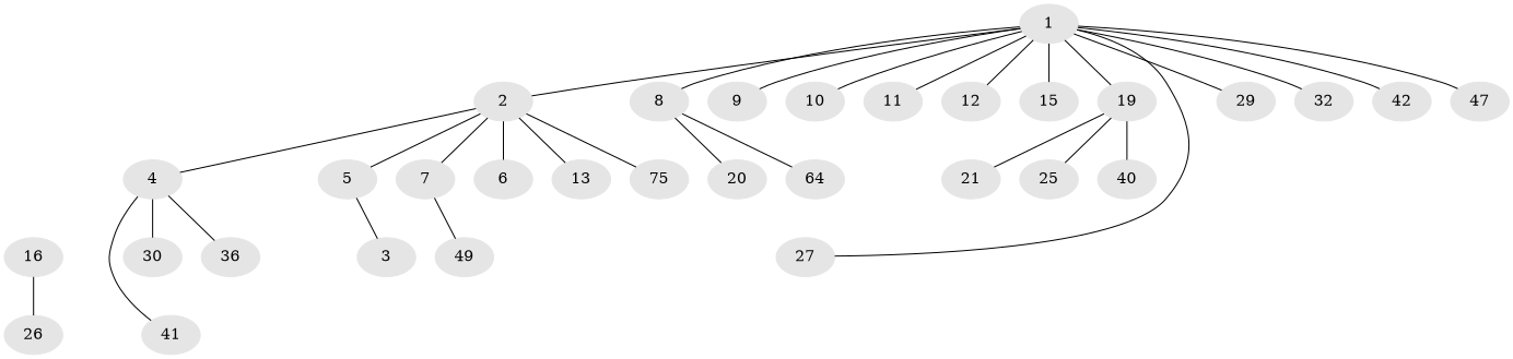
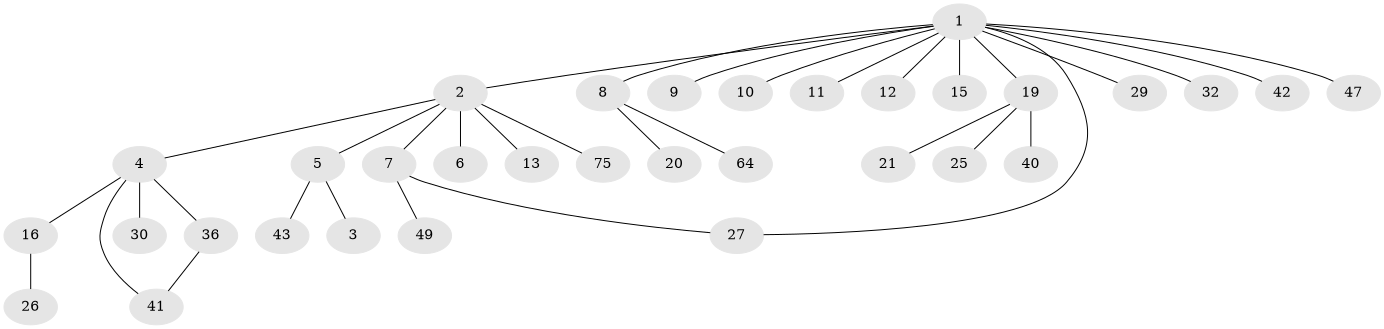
  graph {
    node [color=gray90 style=filled]
    1 [super="+28"]
    2 [super="+18"]
    8 [super="+50"]
    9
    10 [super="+23"]
    11
    12
    15 [super="+22"]
    19 [super="+34"]
    27 [super="+44"]
    29
    32
    42
    47
    7 [super="+17"]
    4 [super="+39"]
    5 [super="+14"]
    6
    13 [super="+37"]
    n20 [label=75]
    49
    20 [super="+46"]
    n23 [label=64 super="+35"]
    21
    25
    40
    3 [super="+33"]
    16 [super="+48"]
    30 [super="+31"]
    36 [super="+38"]
    41 [super="+51"]
+   43
    26
    1 -- 2
    1 -- 8
    1 -- 9
    1 -- 10
    1 -- 11
    1 -- 12
    1 -- 15
    1 -- 19
    1 -- 27
    1 -- 29
    1 -- 32
    1 -- 42
    1 -- 47
    2 -- 7
    2 -- 4
    2 -- 5
    2 -- 6
    2 -- 13
    2 -- n20
    8 -- 20
    8 -- n23
    19 -- 21
    19 -- 25
    19 -- 40
+   7 -- 27
    7 -- 49
+   4 -- 16
    4 -- 30
    4 -- 36
    4 -- 41
    5 -- 3
+   5 -- 43
    16 -- 26
+   36 -- 41
  }
